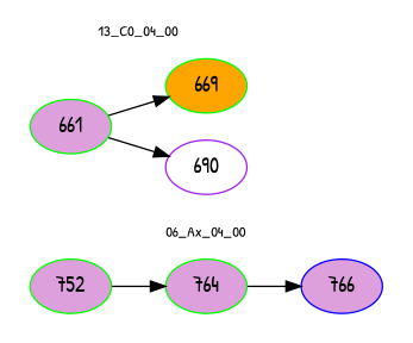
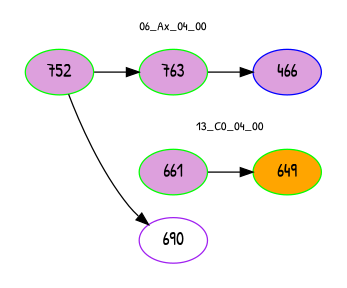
  digraph {
    fontname="Patrick Hand"
    rankdir=LR
    node [color=green fillcolor=plum fontname="Patrick Hand" style=filled]
    edge [color=black fontname="Patrick Hand"]
    n1 [label=752]
-   n2 [color=blue label=766]
-   n3 [label=764]
+   n2 [color=blue label=466]
+   n3 [label=763]
    n4 [label=661]
    n5 [color=purple fillcolor=white label=690]
-   n6 [fillcolor=orange label=669]
+   n6 [fillcolor=orange label=649]
    subgraph cluster_1 {
      color=white
      fontsize=10
      label="06_Ax_04_00"
      n1
      n2
      n3
    }
    subgraph cluster_2 {
      color=white
      fontsize=10
      label="13_C0_04_00"
      n4
      n5
      n6
    }
    n1 -> n3
    n3 -> n2
-   n4 -> n5
+   n1 -> n5
    n4 -> n6
  }
